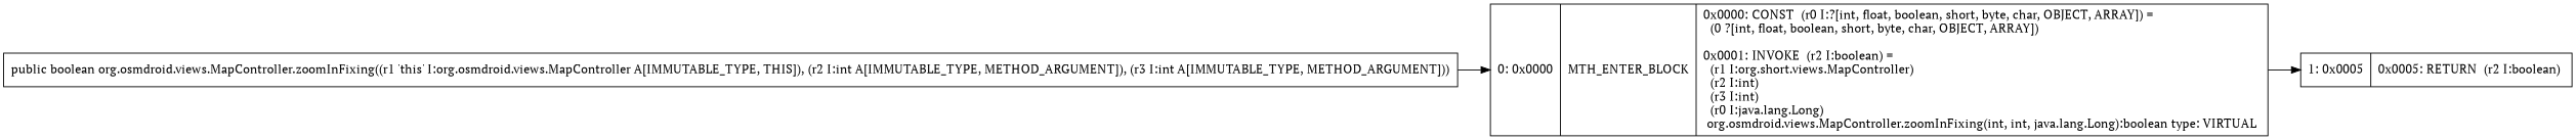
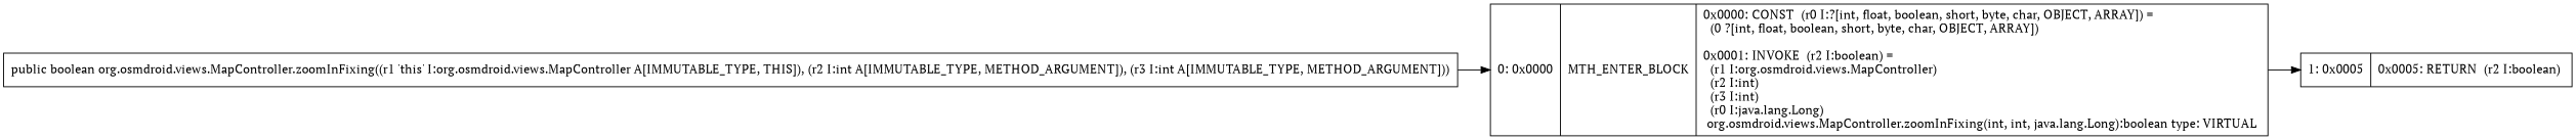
  digraph {
    rankdir=LR
    fontname="PT Serif"
    node [shape=record fontname="PT Serif"]
    edge [fontname="PT Serif"]
-   n1 [label="{0\:\ 0x0000|MTH_ENTER_BLOCK\l|0x0000: CONST  (r0 I:?[int, float, boolean, short, byte, char, OBJECT, ARRAY]) = \l  (0 ?[int, float, boolean, short, byte, char, OBJECT, ARRAY])\l \l0x0001: INVOKE  (r2 I:boolean) = \l  (r1 I:org.short.views.MapController)\l  (r2 I:int)\l  (r3 I:int)\l  (r0 I:java.lang.Long)\l org.osmdroid.views.MapController.zoomInFixing(int, int, java.lang.Long):boolean type: VIRTUAL \l}"]
+   n1 [label="{0\:\ 0x0000|MTH_ENTER_BLOCK\l|0x0000: CONST  (r0 I:?[int, float, boolean, short, byte, char, OBJECT, ARRAY]) = \l  (0 ?[int, float, boolean, short, byte, char, OBJECT, ARRAY])\l \l0x0001: INVOKE  (r2 I:boolean) = \l  (r1 I:org.osmdroid.views.MapController)\l  (r2 I:int)\l  (r3 I:int)\l  (r0 I:java.lang.Long)\l org.osmdroid.views.MapController.zoomInFixing(int, int, java.lang.Long):boolean type: VIRTUAL \l}"]
    n2 [label="{1\:\ 0x0005|0x0005: RETURN  (r2 I:boolean) \l}"]
    n3 [label="{public boolean org.osmdroid.views.MapController.zoomInFixing((r1 'this' I:org.osmdroid.views.MapController A[IMMUTABLE_TYPE, THIS]), (r2 I:int A[IMMUTABLE_TYPE, METHOD_ARGUMENT]), (r3 I:int A[IMMUTABLE_TYPE, METHOD_ARGUMENT])) }"]
    n1 -> n2
    n3 -> n1
  }
